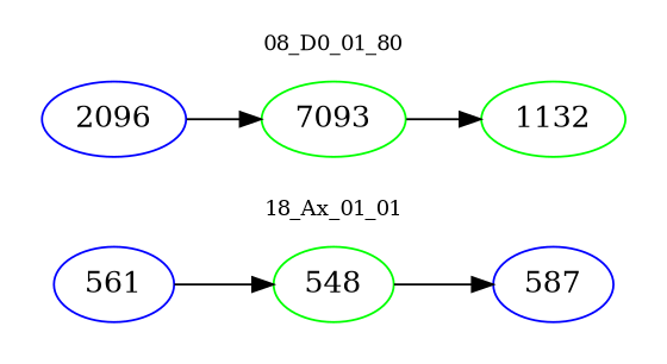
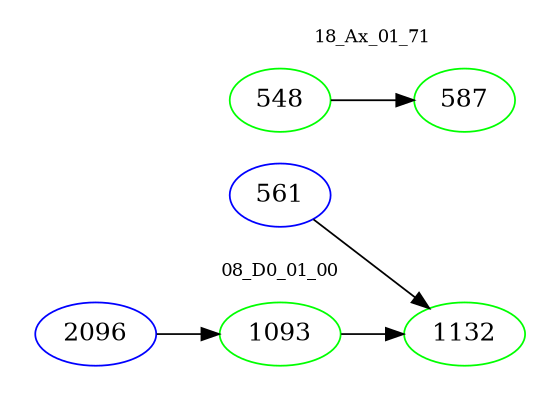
  digraph {
    rankdir=LR
    node [color=green]
    edge [color=black]
    n1 [color=blue label=561]
    n2 [label=548]
-   n3 [color=blue label=587]
+   n3 [label=587]
    n4 [color=blue label=2096]
-   n5 [label=7093]
+   n5 [label=1093]
    n6 [label=1132]
    subgraph cluster_1 {
      color=white
      fontsize=10
-     label="18_Ax_01_01"
+     label="18_Ax_01_71"
      n1
      n2
      n3
    }
    subgraph cluster_2 {
      color=white
      fontsize=10
-     label="08_D0_01_80"
+     label="08_D0_01_00"
      n4
      n5
      n6
    }
-   n1 -> n2
+   n1 -> n6
    n2 -> n3
    n4 -> n5
    n5 -> n6
  }
